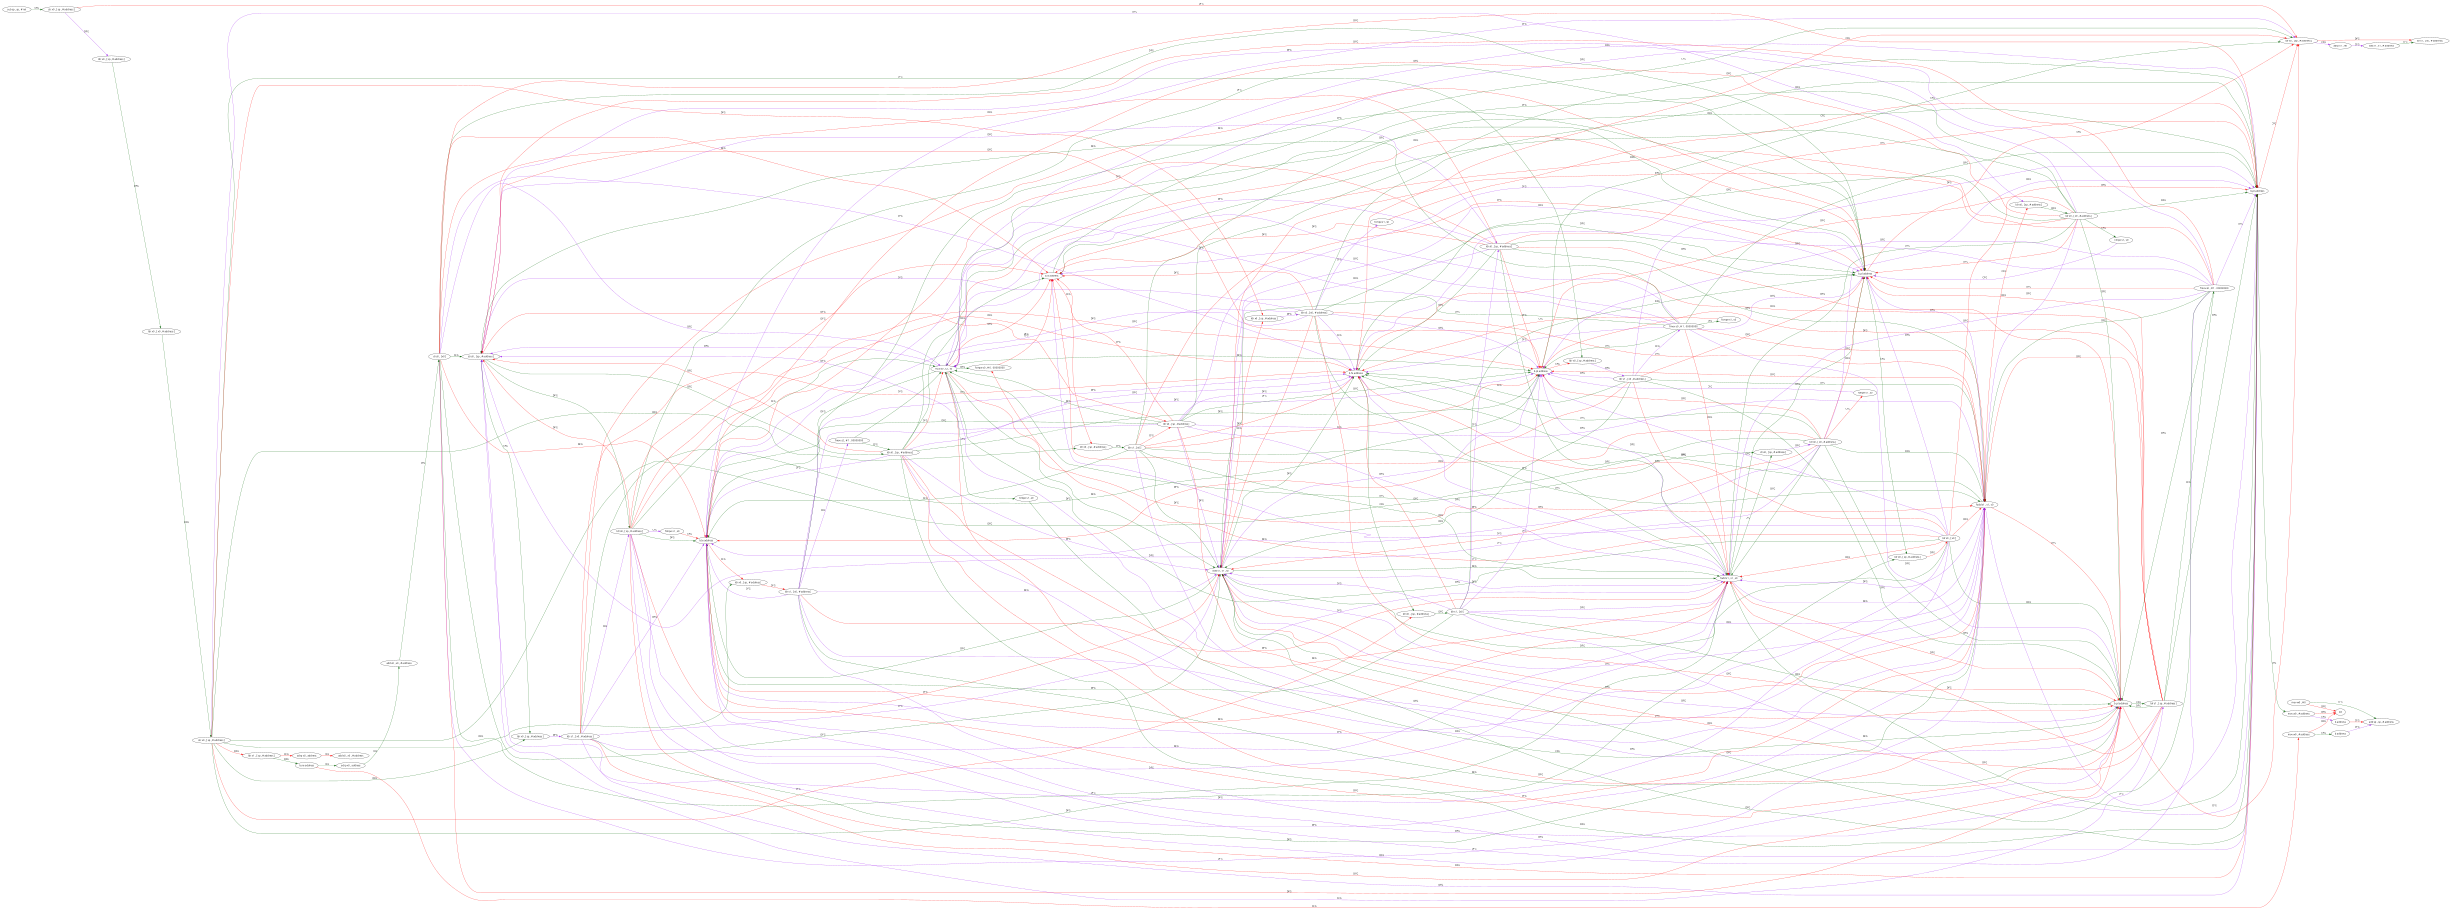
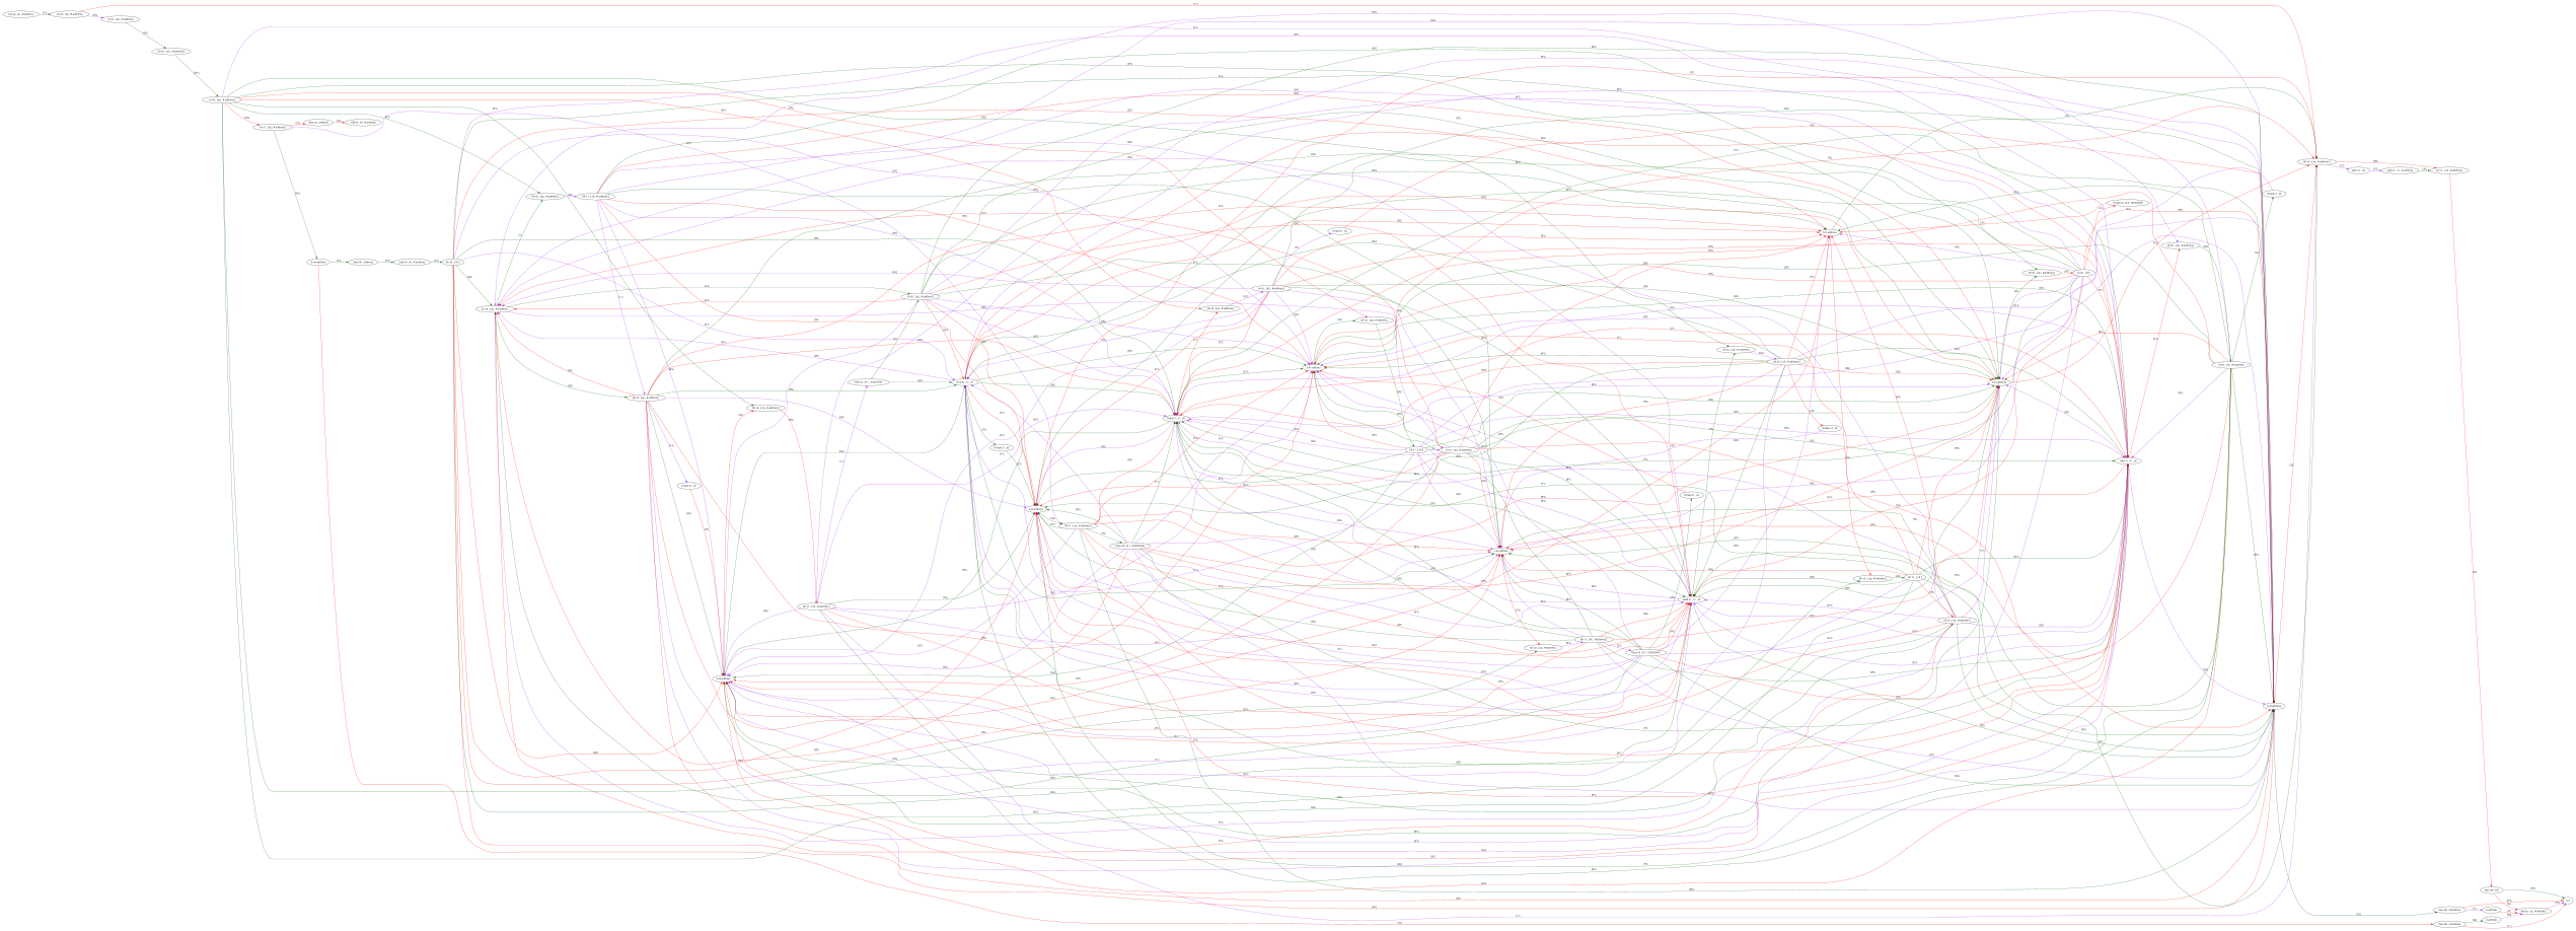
  digraph {
    fontname=Ubuntu
    rankdir=LR
    node [fontname=Ubuntu]
    edge [color=darkgreen fontname=Ubuntu]
-   n1 [label="sub sp , sp , # ret"]
+   n1 [label="sub sp , sp , # address"]
    n2 [label="str x0 , [ sp , # address ]"]
    n3 [label="ldr x0 , [ sp , # address ]"]
    n4 [label="ldr x0 , [ sp , # address ]"]
    n5 [label="ldr x0 , [ x0 , # address ]"]
    n6 [label="adrp x1 , ret"]
    n7 [label="str x1 , [ x0 , # address ]"]
    n8 [label="str x0 , [ sp , # address ]"]
    n9 [label="ldr x1 , [ sp , # address ]"]
    n10 [label="ldr x0 , [ sp , # address ]"]
    n11 [label="ldr x0 , [ sp , # address ]"]
    n12 [label="ldr x0 , [ sp , # address ]"]
    n13 [label="ldr x0 , [ sp , # address ]"]
    n14 [label="ldr x0 , [ sp , # address ]"]
    n15 [label="ldr x0 , [ sp , # address ]"]
    n16 [label="ldr x0 , [ sp , # address ]"]
    n17 [label="ldr x0 , [ sp , # address ]"]
    n18 [label="ldr x0 , [ sp , # address ]"]
    n19 [label="adrp x0 , address"]
    n20 [label="b.ne address"]
    n21 [label="ldr s1 , [ x0 , # address ]"]
    n22 [label="ldr s1 , [ x0 , # address ]"]
    n23 [label="ldr s0 , [ x0 , # address ]"]
    n24 [label="ldr s0 , [ x0 ]"]
    n25 [label="ldr s1 , [ x0 ]"]
    n26 [label="ldr s0 , [ x0 , # address ]"]
    n27 [label="ldr s1 , [ x0 , # address ]"]
    n28 [label="ldr s1 , [ x0 ]"]
    n29 [label="ldr s0 , [ x0 , # address ]"]
    n30 [label="add x0 , x0 , # address"]
    n31 [label="adrp x0 , address"]
    n32 [label="mov w0 , # address"]
    n33 [label="add x0 , x0 , # address"]
    n34 [label="b address"]
    n35 [label=ret]
    n36 [label="ldr s0 , [ x0 ]"]
    n37 [label="add sp , sp , # address"]
    n38 [label="str s0 , [ sp , # address ]"]
    n39 [label="b.le address"]
    n40 [label="fsub s0 , s2 , s0"]
    n41 [label="b.pl address"]
    n42 [label="fadd s1 , s1 , s0"]
    n43 [label="b.pl address"]
    n44 [label="b.lt address"]
    n45 [label="fadd s1 , s1 , s0"]
    n46 [label="b.pl address"]
    n47 [label="b.hi address"]
    n48 [label="fadd s1 , s1 , s0"]
    n49 [label="b.pl address"]
    n50 [label="ldr s0 , [ sp , # address ]"]
    n51 [label="ldr s0 , [ sp , # address ]"]
    n52 [label="ldr s1 , [ sp , # address ]"]
    n53 [label="ldr s0 , [ sp , # address ]"]
    n54 [label="ldr s0 , [ sp , # address ]"]
    n55 [label="fcmpe s1 , s0"]
    n56 [label="mov w0 , # address"]
    n57 [label="fcmpe s1 , s0"]
    n58 [label="fmov s0 , # 1 . 00000000"]
    n59 [label="add x1 , x1 , # address"]
    n60 [label="mov w0 , # 0"]
    n61 [label="fmov s2 , # 1 . 00000000"]
    n62 [label="fcmpe s1 , s0"]
    n63 [label="fcmpe s0 , # 0 . 00000000"]
    n64 [label="fcmpe s1 , s0"]
    n65 [label="fmov s0 , # 1 . 00000000"]
    n66 [label="fcmpe s1 , s0"]
    n67 [label="fcmpe s1 , s0"]
    n68 [label="b address"]
    n1 -> n2 [label=CFG]
    n2 -> n3 [color=purple label=DFG]
    n2 -> n4 [color=red label=DFG]
    n3 -> n5 [label=DFG]
    n4 -> n6 [color=purple label=CFG]
    n4 -> n7 [color=red label=DFG]
    n5 -> n8 [label=DFG]
    n6 -> n59 [color=purple label=CFG]
+   n7 -> n60 [color=red label=CFG]
    n8 -> n9 [color=red label=DFG]
    n8 -> n10 [label=DFG]
    n8 -> n11 [label=DFG]
    n8 -> n12 [color=purple label=DFG]
    n8 -> n13 [label=DFG]
    n8 -> n14 [label=DFG]
    n8 -> n15 [label=DFG]
    n8 -> n16 [label=DFG]
    n8 -> n17 [color=red label=DFG]
    n8 -> n18 [color=red label=DFG]
    n9 -> n19 [color=red label=CFG]
    n9 -> n20 [label=DFG]
    n10 -> n21 [color=purple label=DFG]
    n11 -> n22 [color=red label=DFG]
    n12 -> n23 [label=DFG]
    n13 -> n24 [color=red label=DFG]
    n14 -> n25 [label=DFG]
    n15 -> n26 [color=purple label=DFG]
    n16 -> n27 [color=purple label=DFG]
    n17 -> n28 [label=DFG]
    n18 -> n29 [color=purple label=DFG]
    n19 -> n30 [color=red label=CFG]
    n20 -> n31 [label=CFG]
    n20 -> n32 [color=red label=CFG]
    n21 -> n39 [color=purple label=DFG]
    n21 -> n41 [color=red label=DFG]
    n21 -> n42 [label=DFG]
    n21 -> n43 [color=red label=DFG]
    n21 -> n45 [color=purple label=DFG]
    n21 -> n46 [label=DFG]
    n21 -> n47 [color=red label=DFG]
    n21 -> n48 [color=purple label=DFG]
    n21 -> n49 [color=purple label=DFG]
    n21 -> n50 [color=purple label=CFG]
    n22 -> n39 [color=purple label=DFG]
    n22 -> n41 [label=DFG]
    n22 -> n42 [color=purple label=DFG]
    n22 -> n43 [label=DFG]
    n22 -> n45 [color=red label=DFG]
    n22 -> n46 [color=purple label=DFG]
    n22 -> n47 [color=purple label=DFG]
    n22 -> n48 [color=purple label=DFG]
    n22 -> n49 [color=purple label=DFG]
    n22 -> n61 [color=purple label=CFG]
    n23 -> n38 [color=purple label=DFG]
    n23 -> n39 [color=red label=DFG]
    n23 -> n40 [label=DFG]
    n23 -> n41 [label=DFG]
    n23 -> n42 [color=purple label=DFG]
    n23 -> n43 [color=red label=DFG]
    n23 -> n44 [label=DFG]
    n23 -> n45 [label=DFG]
    n23 -> n46 [color=red label=DFG]
    n23 -> n47 [label=DFG]
    n23 -> n48 [color=red label=DFG]
    n23 -> n49 [label=DFG]
    n23 -> n62 [label=CFG]
    n24 -> n38 [color=purple label=DFG]
    n24 -> n39 [color=purple label=DFG]
    n24 -> n40 [label=DFG]
    n24 -> n41 [label=DFG]
    n24 -> n42 [color=red label=DFG]
    n24 -> n43 [color=purple label=DFG]
    n24 -> n44 [color=purple label=DFG]
    n24 -> n45 [color=red label=DFG]
    n24 -> n46 [color=purple label=DFG]
    n24 -> n47 [color=red label=DFG]
    n24 -> n48 [label=DFG]
    n24 -> n49 [color=red label=DFG]
    n24 -> n63 [color=red label=CFG]
    n25 -> n39 [label=DFG]
    n25 -> n41 [color=purple label=DFG]
    n25 -> n42 [label=DFG]
    n25 -> n43 [color=red label=DFG]
    n25 -> n45 [label=DFG]
    n25 -> n46 [color=red label=DFG]
    n25 -> n47 [color=red label=DFG]
    n25 -> n48 [label=DFG]
    n25 -> n49 [label=DFG]
    n25 -> n53 [color=red label=CFG]
    n26 -> n38 [color=purple label=DFG]
    n26 -> n39 [color=purple label=DFG]
    n26 -> n40 [label=DFG]
    n26 -> n41 [label=DFG]
    n26 -> n42 [label=DFG]
    n26 -> n43 [color=red label=DFG]
    n26 -> n44 [color=red label=DFG]
    n26 -> n45 [label=DFG]
    n26 -> n46 [color=red label=DFG]
    n26 -> n47 [label=DFG]
    n26 -> n48 [color=red label=DFG]
    n26 -> n49 [color=purple label=DFG]
    n26 -> n64 [color=red label=CFG]
    n27 -> n39 [color=red label=DFG]
    n27 -> n41 [label=DFG]
    n27 -> n42 [label=DFG]
    n27 -> n43 [color=red label=DFG]
    n27 -> n45 [color=red label=DFG]
    n27 -> n46 [color=purple label=DFG]
    n27 -> n47 [label=DFG]
    n27 -> n48 [label=DFG]
    n27 -> n49 [color=purple label=DFG]
    n27 -> n65 [color=purple label=CFG]
    n28 -> n39 [label=DFG]
    n28 -> n41 [label=DFG]
    n28 -> n42 [color=purple label=DFG]
    n28 -> n43 [label=DFG]
    n28 -> n45 [color=purple label=DFG]
    n28 -> n46 [color=purple label=DFG]
    n28 -> n47 [color=red label=DFG]
    n28 -> n48 [color=purple label=DFG]
    n28 -> n49 [color=purple label=DFG]
    n28 -> n54 [color=purple label=CFG]
    n29 -> n38 [color=purple label=DFG]
    n29 -> n39 [color=purple label=DFG]
    n29 -> n40 [color=purple label=DFG]
    n29 -> n41 [color=red label=DFG]
    n29 -> n42 [color=red label=DFG]
    n29 -> n43 [label=DFG]
    n29 -> n44 [color=red label=DFG]
    n29 -> n45 [label=DFG]
    n29 -> n46 [color=purple label=DFG]
    n29 -> n47 [color=purple label=DFG]
    n29 -> n48 [color=red label=DFG]
    n29 -> n49 [label=DFG]
    n29 -> n67 [color=purple label=CFG]
    n31 -> n33 [label=CFG]
    n32 -> n34 [label=CFG]
    n32 -> n35 [color=red label=DFG]
    n33 -> n36 [label=CFG]
    n34 -> n37 [color=purple label=CFG]
    n36 -> n38 [label=DFG]
    n36 -> n39 [color=red label=DFG]
    n36 -> n40 [color=purple label=DFG]
    n36 -> n41 [color=red label=DFG]
    n36 -> n42 [color=purple label=DFG]
    n36 -> n43 [label=DFG]
    n36 -> n44 [color=red label=DFG]
    n36 -> n45 [label=DFG]
    n36 -> n46 [color=red label=DFG]
    n36 -> n47 [color=purple label=DFG]
    n36 -> n48 [label=DFG]
    n36 -> n49 [color=red label=DFG]
+   n37 -> n35 [color=purple label=CFG]
    n38 -> n10 [label=CFG]
    n38 -> n50 [label=DFG]
    n38 -> n51 [label=DFG]
-   n38 -> n52 [color=purple label=DFG]
+   n9 -> n52 [color=purple label=DFG]
    n38 -> n53 [color=red label=DFG]
    n38 -> n54 [color=purple label=DFG]
    n39 -> n4 [color=purple label=CFG]
    n39 -> n11 [color=red label=CFG]
    n40 -> n38 [color=purple label=DFG]
    n40 -> n39 [label=DFG]
    n40 -> n41 [color=red label=DFG]
    n40 -> n42 [color=red label=DFG]
    n40 -> n43 [color=red label=DFG]
    n40 -> n44 [color=red label=DFG]
    n40 -> n45 [color=purple label=DFG]
    n40 -> n46 [label=DFG]
-   n40 -> n63 [label=DFG]
+   n40 -> n47 [label=DFG]
    n40 -> n48 [label=DFG]
    n40 -> n49 [color=purple label=DFG]
    n40 -> n55 [label=CFG]
    n41 -> n4 [color=red label=CFG]
    n41 -> n52 [label=CFG]
    n42 -> n12 [color=red label=CFG]
    n42 -> n39 [color=red label=DFG]
    n42 -> n41 [color=red label=DFG]
    n42 -> n43 [color=purple label=DFG]
    n42 -> n45 [color=purple label=DFG]
    n42 -> n46 [color=red label=DFG]
    n42 -> n47 [label=DFG]
    n42 -> n48 [color=purple label=DFG]
    n42 -> n49 [color=purple label=DFG]
    n43 -> n4 [color=red label=CFG]
    n43 -> n13 [label=CFG]
    n44 -> n4 [label=CFG]
    n44 -> n14 [color=red label=CFG]
    n45 -> n15 [label=CFG]
    n45 -> n39 [color=red label=DFG]
    n45 -> n41 [color=red label=DFG]
    n45 -> n42 [color=purple label=DFG]
    n45 -> n43 [label=DFG]
    n45 -> n46 [color=purple label=DFG]
    n45 -> n47 [color=purple label=DFG]
    n45 -> n48 [color=purple label=DFG]
    n45 -> n49 [label=DFG]
    n46 -> n4 [label=CFG]
    n46 -> n16 [color=red label=CFG]
    n47 -> n4 [color=red label=CFG]
    n47 -> n17 [label=CFG]
    n48 -> n18 [color=red label=CFG]
    n48 -> n39 [label=DFG]
    n48 -> n41 [color=purple label=DFG]
    n48 -> n42 [color=red label=DFG]
    n48 -> n43 [color=purple label=DFG]
    n48 -> n45 [label=DFG]
    n48 -> n46 [color=purple label=DFG]
    n48 -> n47 [label=DFG]
    n48 -> n49 [label=DFG]
    n49 -> n4 [color=red label=CFG]
    n49 -> n56 [label=CFG]
    n50 -> n38 [color=red label=DFG]
    n50 -> n39 [label=DFG]
    n50 -> n40 [label=DFG]
    n50 -> n41 [color=purple label=DFG]
    n50 -> n42 [color=purple label=DFG]
    n50 -> n43 [label=DFG]
    n50 -> n44 [color=red label=DFG]
    n50 -> n45 [color=purple label=DFG]
    n50 -> n46 [color=red label=DFG]
    n50 -> n47 [color=red label=DFG]
    n50 -> n48 [color=red label=DFG]
    n50 -> n49 [color=red label=DFG]
    n50 -> n57 [color=purple label=CFG]
    n51 -> n38 [color=red label=DFG]
    n51 -> n39 [color=purple label=DFG]
    n51 -> n40 [color=red label=DFG]
    n51 -> n41 [color=red label=DFG]
    n51 -> n42 [color=purple label=DFG]
    n51 -> n43 [label=DFG]
    n51 -> n44 [label=DFG]
    n51 -> n45 [color=red label=DFG]
    n51 -> n46 [label=DFG]
    n51 -> n47 [color=purple label=DFG]
    n51 -> n48 [color=purple label=DFG]
    n51 -> n49 [label=DFG]
    n52 -> n39 [color=purple label=DFG]
    n52 -> n41 [label=DFG]
    n52 -> n42 [color=red label=DFG]
    n52 -> n43 [color=red label=DFG]
    n52 -> n45 [color=red label=DFG]
    n52 -> n46 [color=red label=DFG]
    n52 -> n47 [color=red label=DFG]
    n52 -> n48 [color=red label=DFG]
    n52 -> n49 [label=DFG]
    n52 -> n58 [label=CFG]
    n53 -> n38 [color=purple label=DFG]
    n53 -> n39 [label=DFG]
    n53 -> n40 [label=DFG]
    n53 -> n41 [color=red label=DFG]
    n53 -> n42 [color=purple label=DFG]
    n53 -> n43 [color=purple label=DFG]
    n53 -> n44 [color=red label=DFG]
    n53 -> n45 [color=purple label=DFG]
    n53 -> n46 [label=DFG]
    n53 -> n47 [color=purple label=DFG]
    n53 -> n48 [color=purple label=DFG]
    n53 -> n49 [label=DFG]
    n54 -> n38 [color=red label=DFG]
    n54 -> n39 [color=red label=DFG]
    n54 -> n40 [color=purple label=DFG]
    n54 -> n41 [color=red label=DFG]
    n54 -> n42 [label=DFG]
    n54 -> n43 [label=DFG]
    n54 -> n44 [color=red label=DFG]
    n54 -> n45 [label=DFG]
    n54 -> n46 [color=red label=DFG]
    n54 -> n47 [label=DFG]
    n54 -> n48 [color=purple label=DFG]
    n54 -> n49 [color=red label=DFG]
    n55 -> n41 [label=CFG]
    n56 -> n35 [color=red label=DFG]
    n56 -> n68 [color=purple label=CFG]
    n57 -> n39 [color=red label=CFG]
    n58 -> n38 [color=red label=DFG]
    n58 -> n39 [color=purple label=DFG]
    n58 -> n40 [color=purple label=DFG]
    n58 -> n41 [label=DFG]
    n58 -> n42 [label=DFG]
    n58 -> n43 [color=red label=DFG]
    n58 -> n44 [color=red label=DFG]
    n58 -> n45 [color=purple label=DFG]
    n58 -> n46 [color=purple label=DFG]
    n58 -> n47 [color=purple label=DFG]
    n58 -> n48 [label=DFG]
    n58 -> n49 [color=purple label=DFG]
    n59 -> n7 [label=CFG]
-   n60 -> n35 [color=red label=DFG]
-   n60 -> n37 [label=CFG]
+   n60 -> n35 [label=DFG]
+   n60 -> n37 [color=red label=CFG]
    n61 -> n40 [label=DFG]
    n61 -> n51 [label=CFG]
    n62 -> n43 [color=purple label=CFG]
    n63 -> n44 [color=red label=CFG]
    n64 -> n46 [color=purple label=CFG]
    n65 -> n38 [label=DFG]
    n65 -> n39 [color=purple label=DFG]
    n65 -> n40 [color=purple label=DFG]
    n65 -> n41 [color=purple label=DFG]
    n65 -> n42 [color=red label=DFG]
    n65 -> n43 [color=purple label=DFG]
    n65 -> n44 [color=purple label=DFG]
    n65 -> n45 [color=red label=DFG]
    n65 -> n46 [label=DFG]
    n65 -> n47 [color=purple label=DFG]
    n65 -> n48 [label=DFG]
    n65 -> n49 [label=DFG]
    n65 -> n66 [label=CFG]
    n66 -> n47 [color=red label=CFG]
    n67 -> n49 [color=red label=CFG]
    n68 -> n37 [color=red label=CFG]
  }
